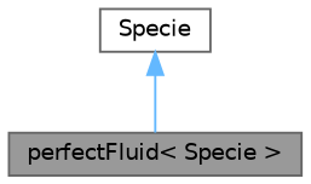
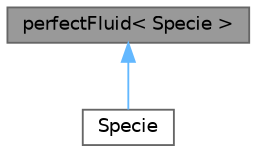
  digraph {
    node [color=gray40 fontname=Helvetica fontsize=10 shape=box style=filled]
    n1 [fillcolor=grey60 fontcolor=black height=0.2 label="perfectFluid\< Specie \>" width=0.4]
    n2 [fillcolor=white height=0.2 label=Specie width=0.4]
-   n2 -> n1 [color=steelblue1 dir=back fontname=Helvetica fontsize=10 labelfontname=Helvetica labelfontsize=10 style=solid]
+   n1 -> n2 [color=steelblue1 dir=back fontname=Helvetica fontsize=10 labelfontname=Helvetica labelfontsize=10 style=solid]
  }
